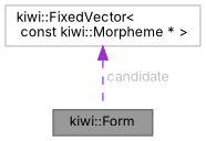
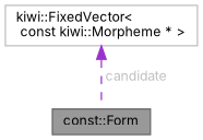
  digraph {
    fontname=Inter
    node [fontname=Inter fontsize=10 shape=box style=filled]
-   n1 [color=gray40 fillcolor=grey60 fontcolor=black height=0.2 label="kiwi::Form" width=0.4]
+   n1 [color=gray40 fillcolor=grey60 fontcolor=black height=0.2 label="const::Form" width=0.4]
    n2 [color=grey75 fillcolor=white height=0.2 label="kiwi::FixedVector\<\l const kiwi::Morpheme * \>" width=0.4]
    n2 -> n1 [color=darkorchid3 dir=back fontcolor=grey fontname=Inter fontsize=10 label=" candidate" labelfontname=Helvetica labelfontsize=10 style=dashed]
  }
